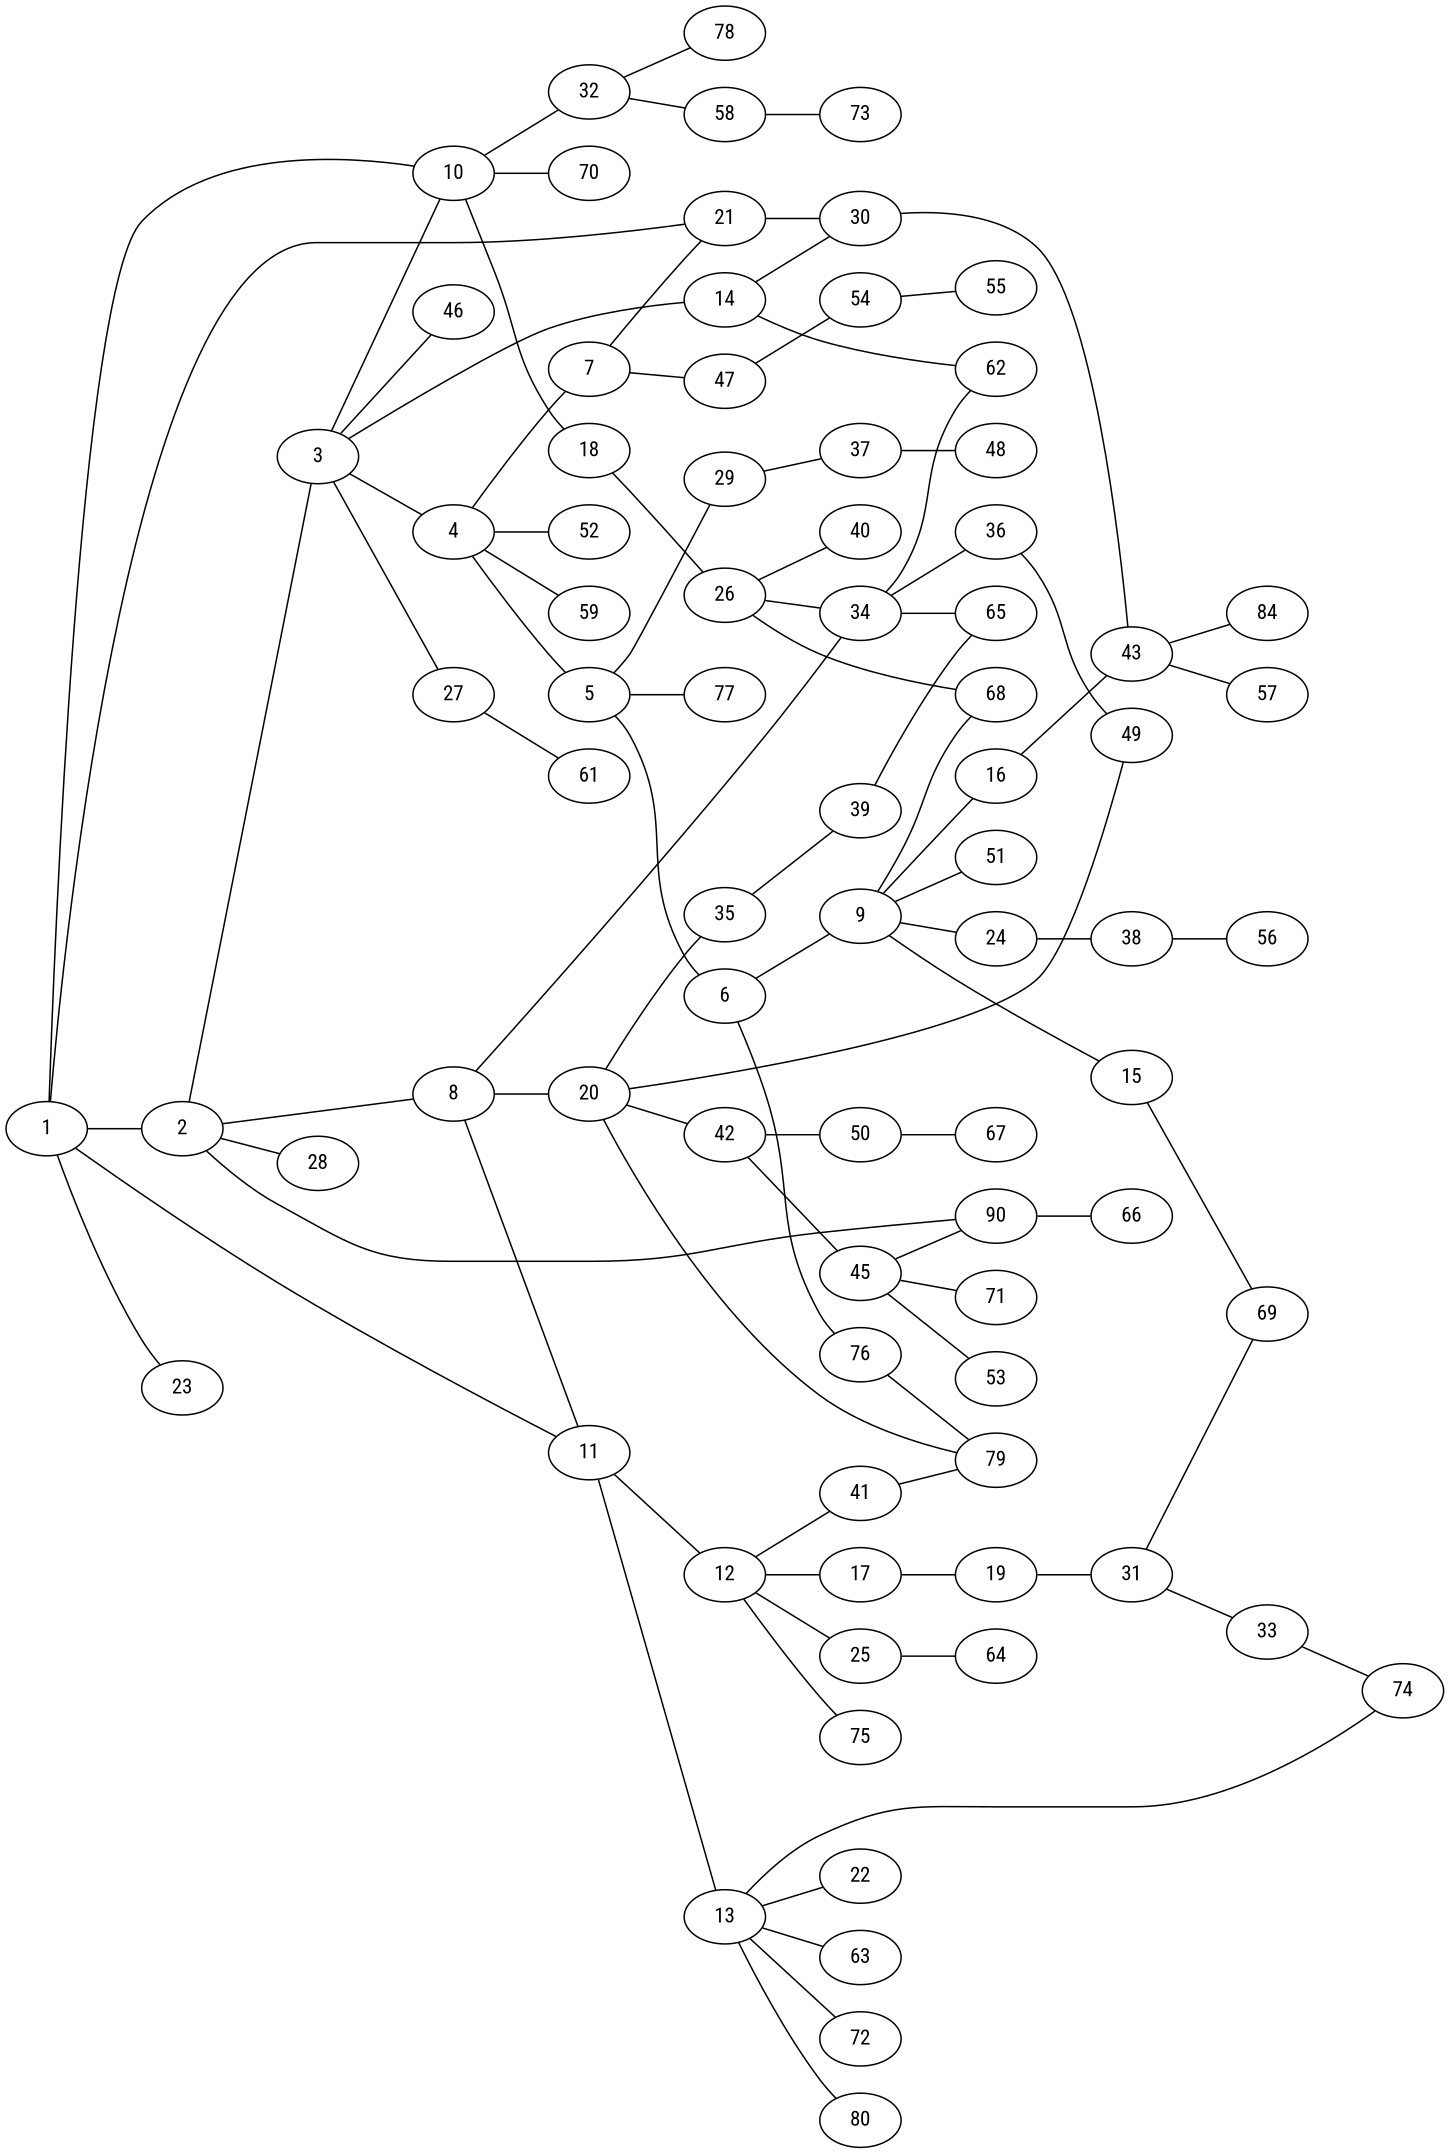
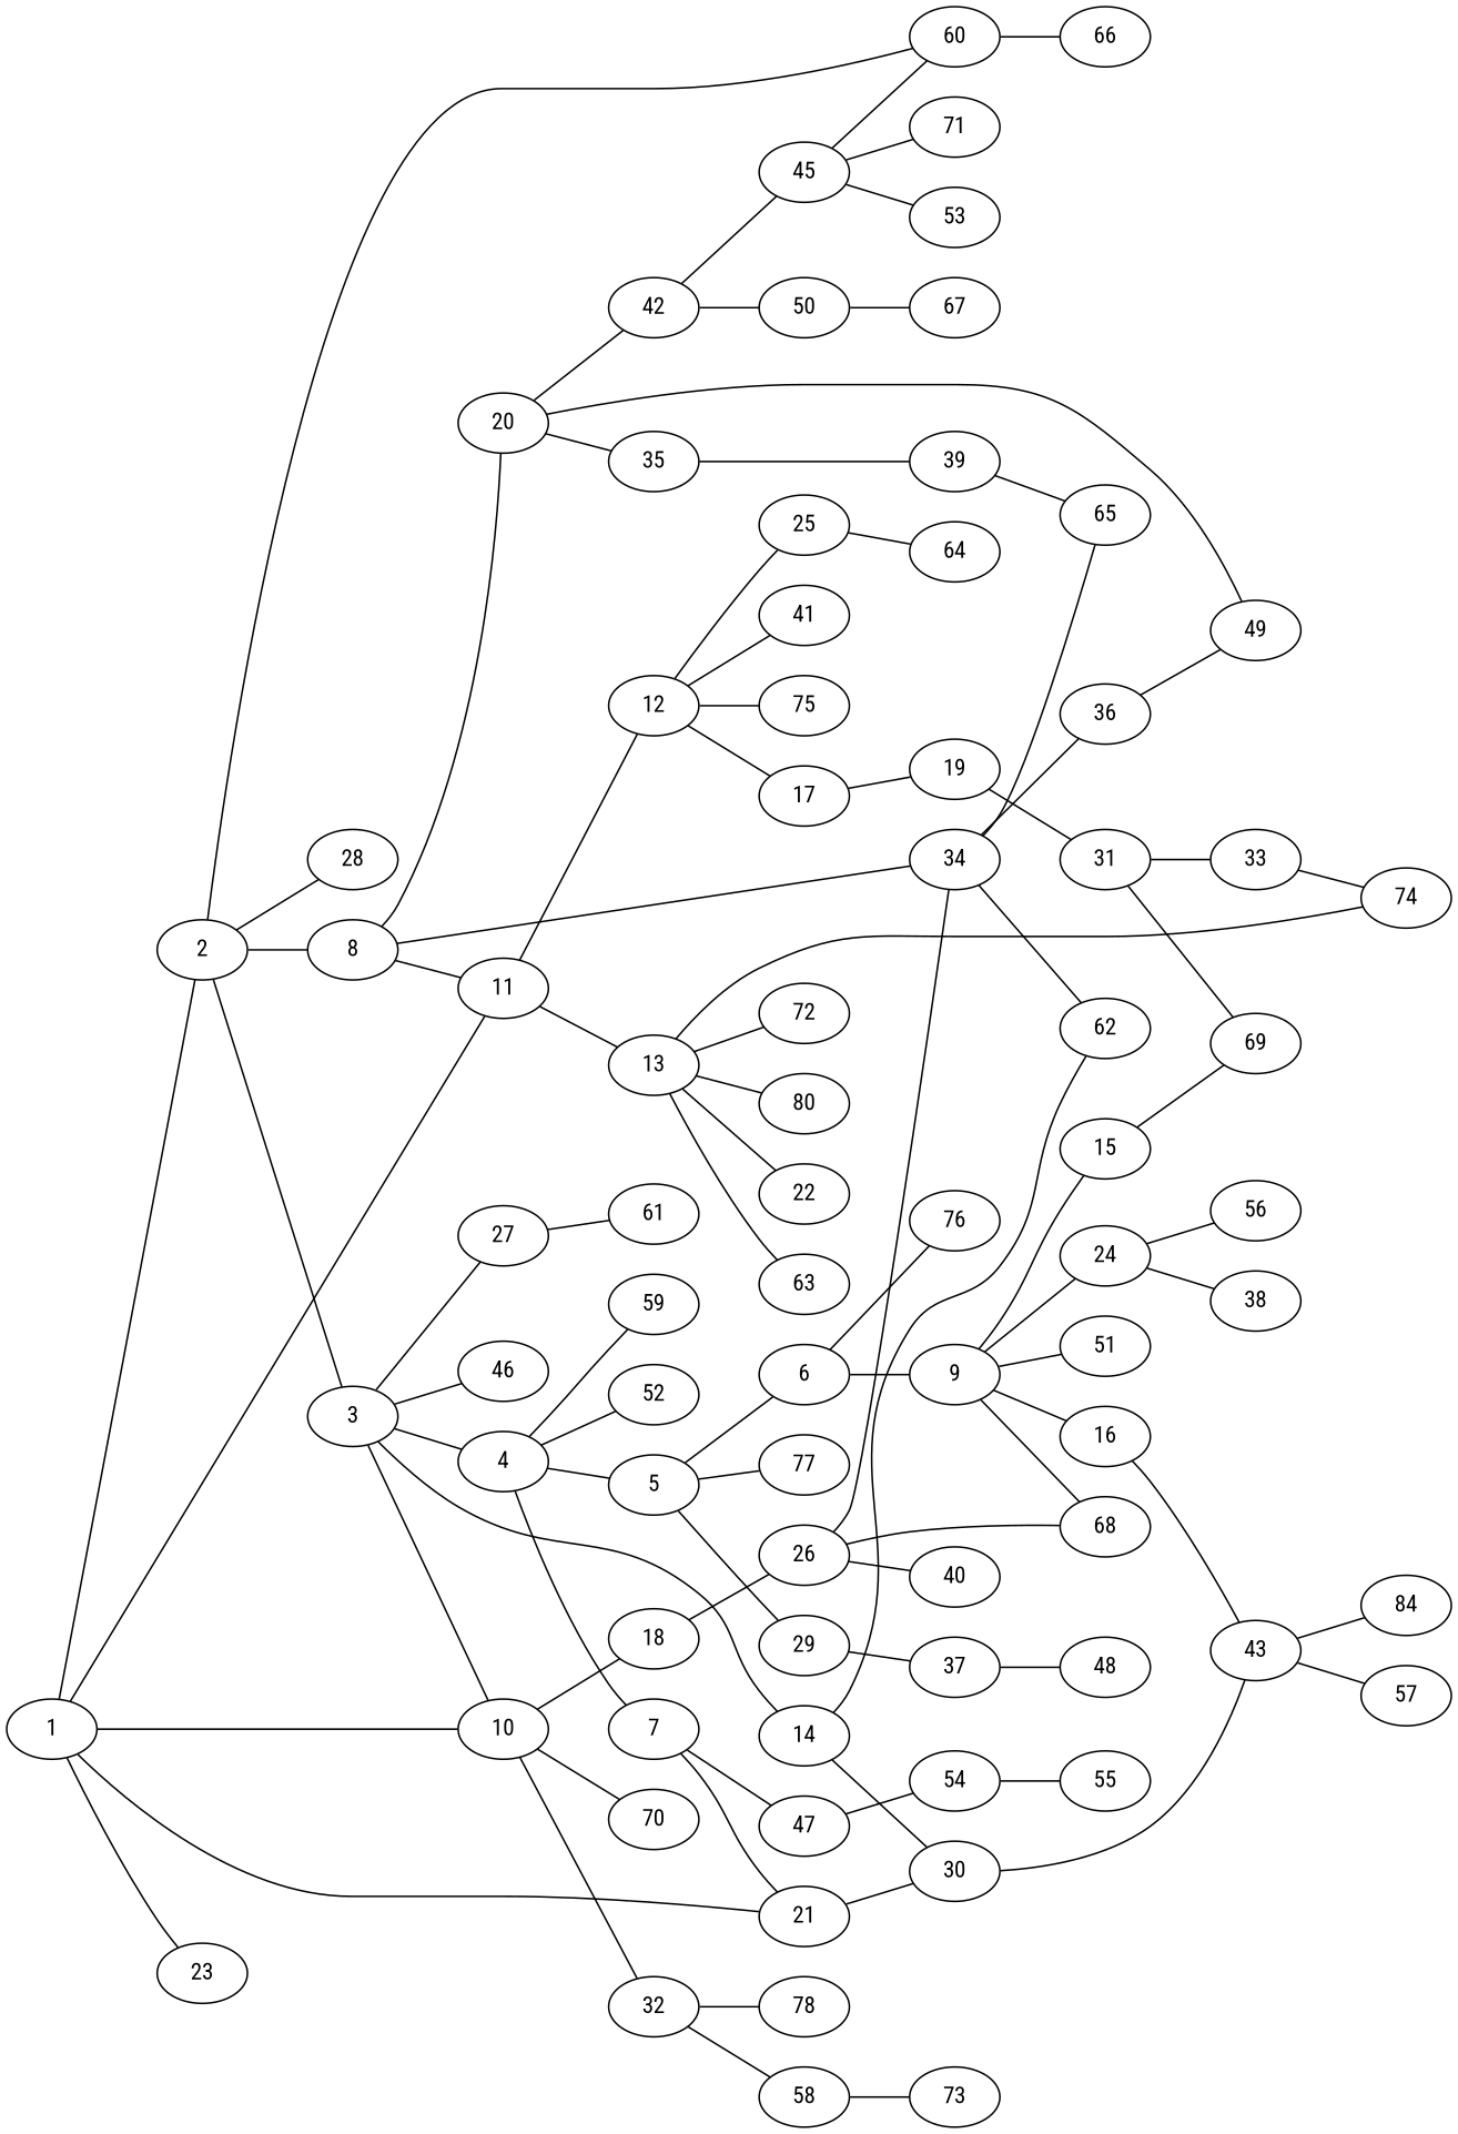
  graph {
    fontname="Roboto Condensed"
    rankdir=LR
    node [fontname="Roboto Condensed"]
    edge [fontname="Roboto Condensed"]
    1
    2
    10
    11
    21
    23
    3
    8
    28
-   60 [label=90]
+   60
    18
    32
    70
    12
    13
    30
    4
    14
    27
    46
    20
    34
    66
    26
    58
    78
    17
    25
    41
    75
    22
    63
    72
    74
    80
    43
    5
    7
    52
    59
    62
    61
-   79
    35
    42
    49
    36
    65
    6
    29
    77
    47
    9
    76
    37
    54
    15
    16
    24
    51
    68
    48
    69
    38
    56
    55
    39
    45
    50
    n70 [label=84]
    57
    40
    73
    19
    64
    31
    33
    53
    71
    67
    1 -- 2
    1 -- 10
    1 -- 11
    1 -- 21
    1 -- 23
    2 -- 3
    2 -- 8
    2 -- 28
    2 -- 60
    10 -- 18
    10 -- 32
    10 -- 70
    11 -- 12
    11 -- 13
    21 -- 30
    3 -- 10
    3 -- 4
    3 -- 14
    3 -- 27
    3 -- 46
    8 -- 11
    8 -- 20
    8 -- 34
    60 -- 66
    18 -- 26
    32 -- 58
    32 -- 78
    12 -- 17
    12 -- 25
    12 -- 41
    12 -- 75
    13 -- 22
    13 -- 63
    13 -- 72
    13 -- 74
    13 -- 80
    30 -- 43
    4 -- 5
    4 -- 7
    4 -- 52
    4 -- 59
    14 -- 30
    14 -- 62
    27 -- 61
-   20 -- 79
    20 -- 35
    20 -- 42
    20 -- 49
    34 -- 62
    34 -- 36
    34 -- 65
    26 -- 34
    26 -- 68
    26 -- 40
    58 -- 73
    17 -- 19
    25 -- 64
-   41 -- 79
    43 -- n70
    43 -- 57
    5 -- 6
    5 -- 29
    5 -- 77
    7 -- 21
    7 -- 47
    35 -- 39
    42 -- 45
    42 -- 50
    36 -- 49
    6 -- 9
    6 -- 76
    29 -- 37
    47 -- 54
    9 -- 15
    9 -- 16
    9 -- 24
    9 -- 51
    9 -- 68
-   76 -- 79
    37 -- 48
    54 -- 55
    15 -- 69
    16 -- 43
    24 -- 38
-   38 -- 56
+   24 -- 56
    39 -- 65
    45 -- 60
    45 -- 53
    45 -- 71
    50 -- 67
    19 -- 31
    31 -- 69
    31 -- 33
    33 -- 74
  }
